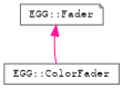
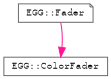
  digraph {
    rankdir=TB
    node [color=grey40 fillcolor=white fontname=FreeMono fontsize=10 style=filled]
    n1 [height=0.2 label="EGG::Fader" shape=note width=0.4]
    n2 [height=0.2 label="EGG::ColorFader" shape=box width=0.4]
-   n1 -> n2 [color=deeppink dir=back fontname=FreeMono fontsize=10 labelfontname=FreeMono labelfontsize=10 style=solid]
+   n2 -> n1 [color=deeppink dir=back fontname=FreeMono fontsize=10 labelfontname=FreeMono labelfontsize=10 style=solid]
  }
